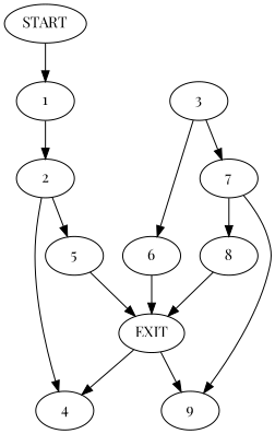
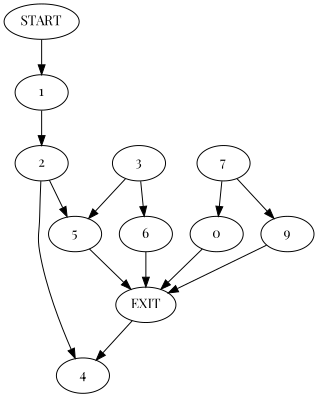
  digraph {
    fontname="Playfair Display"
    node [fontname="Playfair Display"]
    edge [fontname="Playfair Display"]
    n1 [label=START]
    1
    2
    n4 [label=EXIT]
    4
    5
    3
    6
    7
-   8
+   8 [label=0]
    9
    n1 -> 1
    1 -> 2
    2 -> 4
    2 -> 5
    n4 -> 4
    5 -> n4
    3 -> 6
-   3 -> 7
+   3 -> 5
    6 -> n4
    7 -> 8
    7 -> 9
    8 -> n4
-   n4 -> 9
+   9 -> n4
  }
